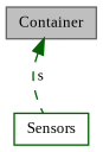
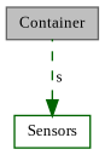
  digraph {
    fontname="Liberation Serif"
    node [fontname="Liberation Serif" fontsize=10 shape=record style=filled]
    n1 [color=gray40 fillcolor=grey75 fontcolor=black height=0.2 label=Container width=0.4]
    n2 [color=darkgreen fillcolor=white height=0.2 label=Sensors width=0.4]
-   n1 -> n2 [color=darkgreen dir=back fontname="Liberation Serif" fontsize=10 label=" s" labelfontname=Helvetica labelfontsize=10 style=dashed]
+   n2 -> n1 [color=darkgreen dir=back fontname="Liberation Serif" fontsize=10 label=" s" labelfontname=Helvetica labelfontsize=10 style=dashed]
  }
